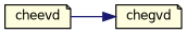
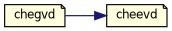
  digraph {
    rankdir=RL
    node [color=black fillcolor=lightyellow fontname=Helvetica fontsize=10 shape=note style=filled]
    n1 [fontcolor=black height=0.2 label=cheevd width=0.4]
    n2 [height=0.2 label=chegvd width=0.4]
-   n2 -> n1 [color=midnightblue dir=back fontname=Helvetica fontsize=10 labelfontname=Helvetica labelfontsize=10 style=solid]
+   n1 -> n2 [color=midnightblue dir=back fontname=Helvetica fontsize=10 labelfontname=Helvetica labelfontsize=10 style=solid]
  }
